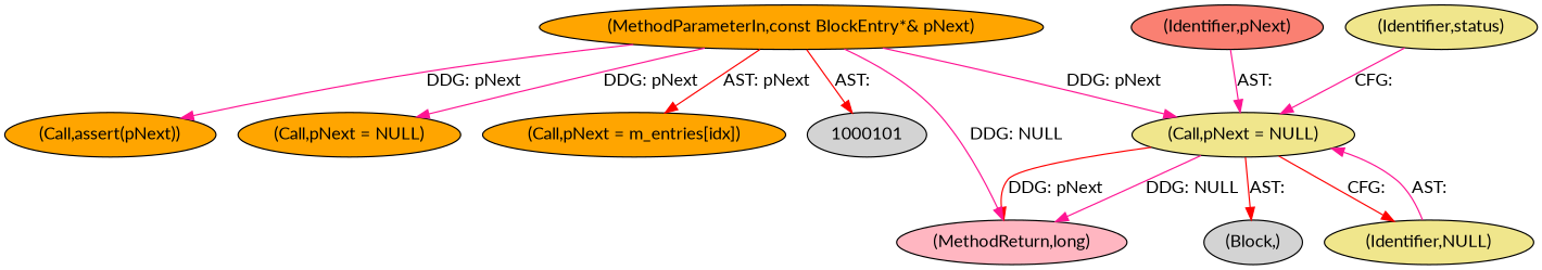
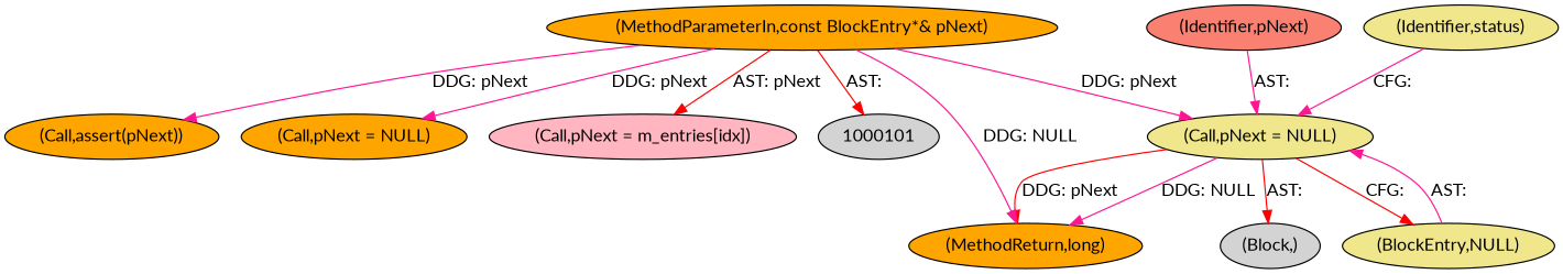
  digraph {
    fontname=Lato
    node [fillcolor=khaki fontname=Lato style=filled]
    edge [color=deeppink fontname=Lato]
    n1 [label="(Call,pNext = NULL)"]
-   n2 [fillcolor=lightpink label="(MethodReturn,long)"]
+   n2 [fillcolor=orange label="(MethodReturn,long)"]
    n3 [fillcolor=lightgrey label="(Block,)"]
-   n4 [label="(Identifier,NULL)"]
+   n4 [label="(BlockEntry,NULL)"]
    n5 [fillcolor=orange label="(MethodParameterIn,const BlockEntry*& pNext)"]
    n6 [fillcolor=orange label="(Call,assert(pNext))"]
    n7 [fillcolor=orange label="(Call,pNext = NULL)"]
-   n8 [fillcolor=orange label="(Call,pNext = m_entries[idx])"]
+   n8 [fillcolor=lightpink label="(Call,pNext = m_entries[idx])"]
    1000101 [fillcolor=lightgrey]
    n10 [fillcolor=salmon label="(Identifier,pNext)"]
    n11 [label="(Identifier,status)"]
    n1 -> n2 [label="DDG: NULL"]
    n1 -> n2 [color=red label="DDG: pNext"]
    n1 -> n3 [color=red label="AST: "]
    n1 -> n4 [color=red label="CFG: "]
    n4 -> n1 [label="AST: "]
    n5 -> n1 [label="DDG: pNext"]
    n5 -> n2 [label="DDG: NULL"]
    n5 -> n6 [label="DDG: pNext"]
    n5 -> n7 [label="DDG: pNext"]
    n5 -> n8 [color=red label="AST: pNext"]
    n5 -> 1000101 [color=red label="AST: "]
    n10 -> n1 [label="AST: "]
    n11 -> n1 [label="CFG: "]
  }
